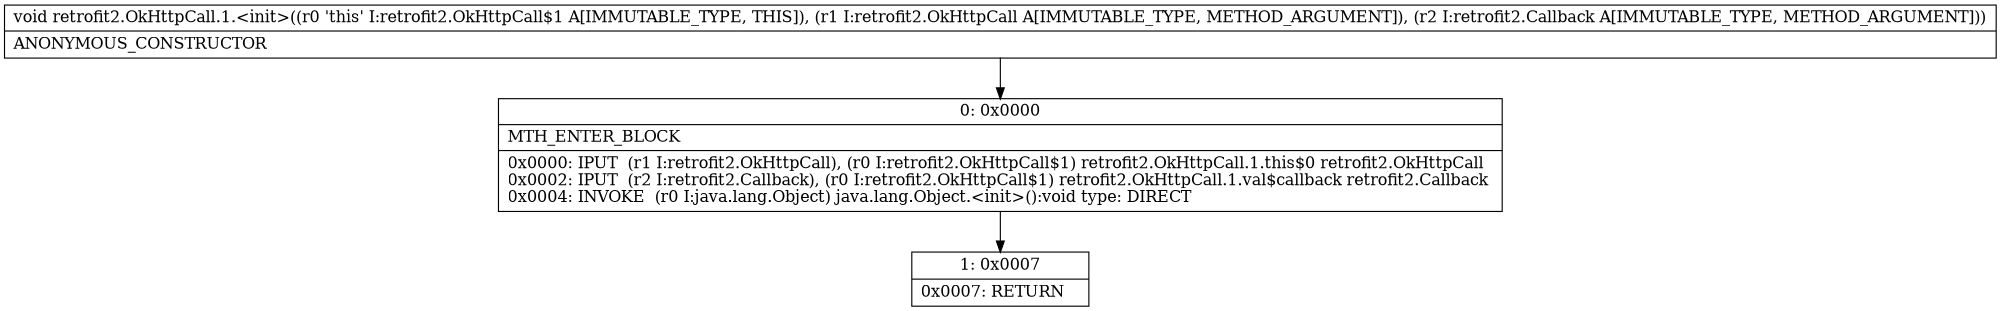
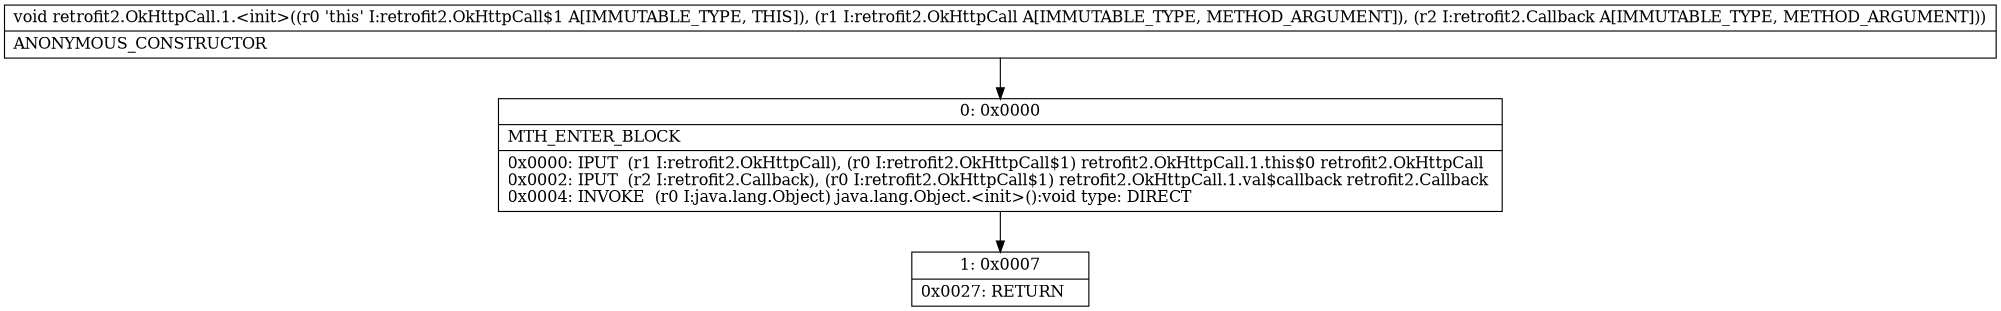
  digraph {
    node [shape=record]
    n1 [label="{0\:\ 0x0000|MTH_ENTER_BLOCK\l|0x0000: IPUT  (r1 I:retrofit2.OkHttpCall), (r0 I:retrofit2.OkHttpCall$1) retrofit2.OkHttpCall.1.this$0 retrofit2.OkHttpCall \l0x0002: IPUT  (r2 I:retrofit2.Callback), (r0 I:retrofit2.OkHttpCall$1) retrofit2.OkHttpCall.1.val$callback retrofit2.Callback \l0x0004: INVOKE  (r0 I:java.lang.Object) java.lang.Object.\<init\>():void type: DIRECT \l}"]
-   n2 [label="{1\:\ 0x0007|0x0007: RETURN   \l}"]
+   n2 [label="{1\:\ 0x0007|0x0027: RETURN   \l}"]
    n3 [label="{void retrofit2.OkHttpCall.1.\<init\>((r0 'this' I:retrofit2.OkHttpCall$1 A[IMMUTABLE_TYPE, THIS]), (r1 I:retrofit2.OkHttpCall A[IMMUTABLE_TYPE, METHOD_ARGUMENT]), (r2 I:retrofit2.Callback A[IMMUTABLE_TYPE, METHOD_ARGUMENT]))  | ANONYMOUS_CONSTRUCTOR\l}"]
    n1 -> n2
    n3 -> n1
  }
